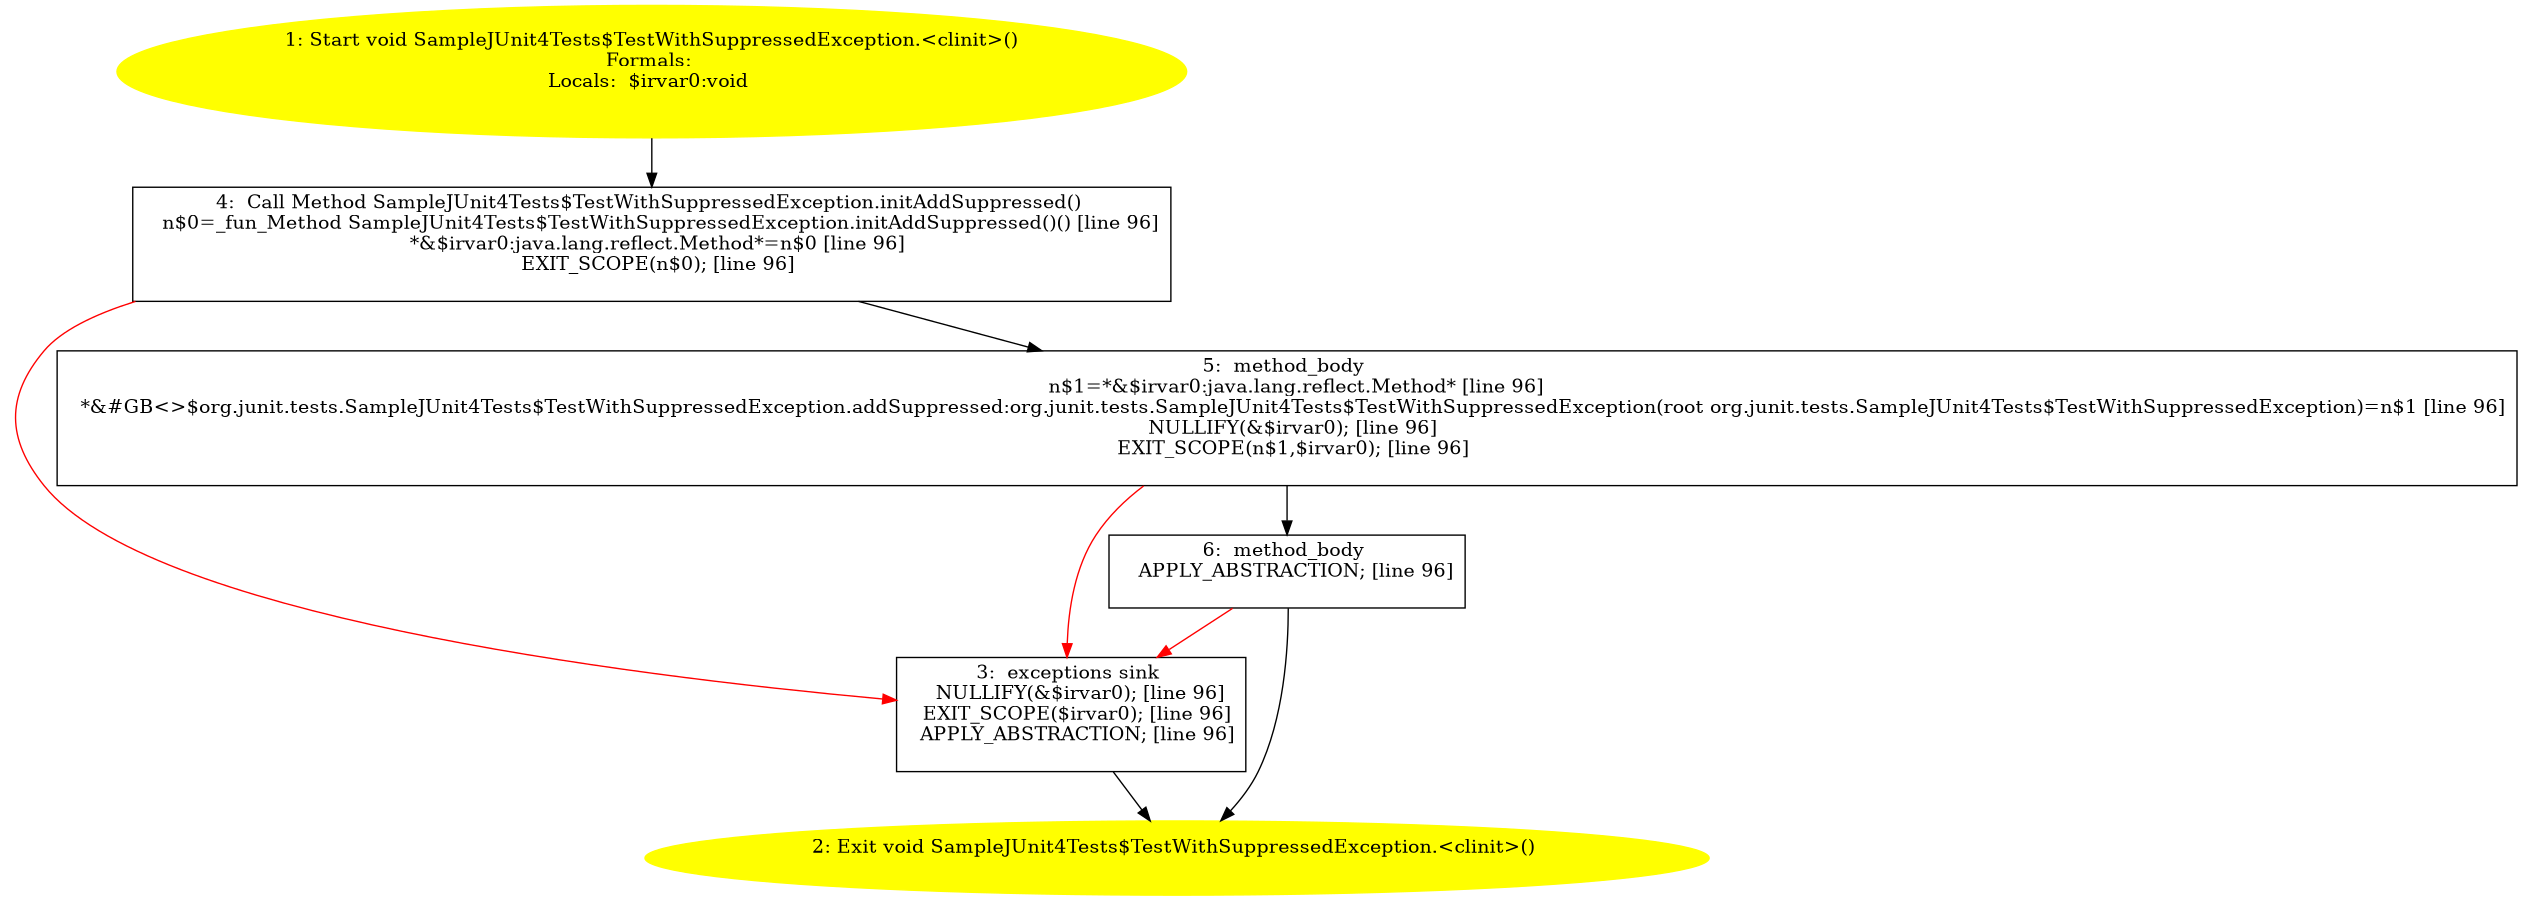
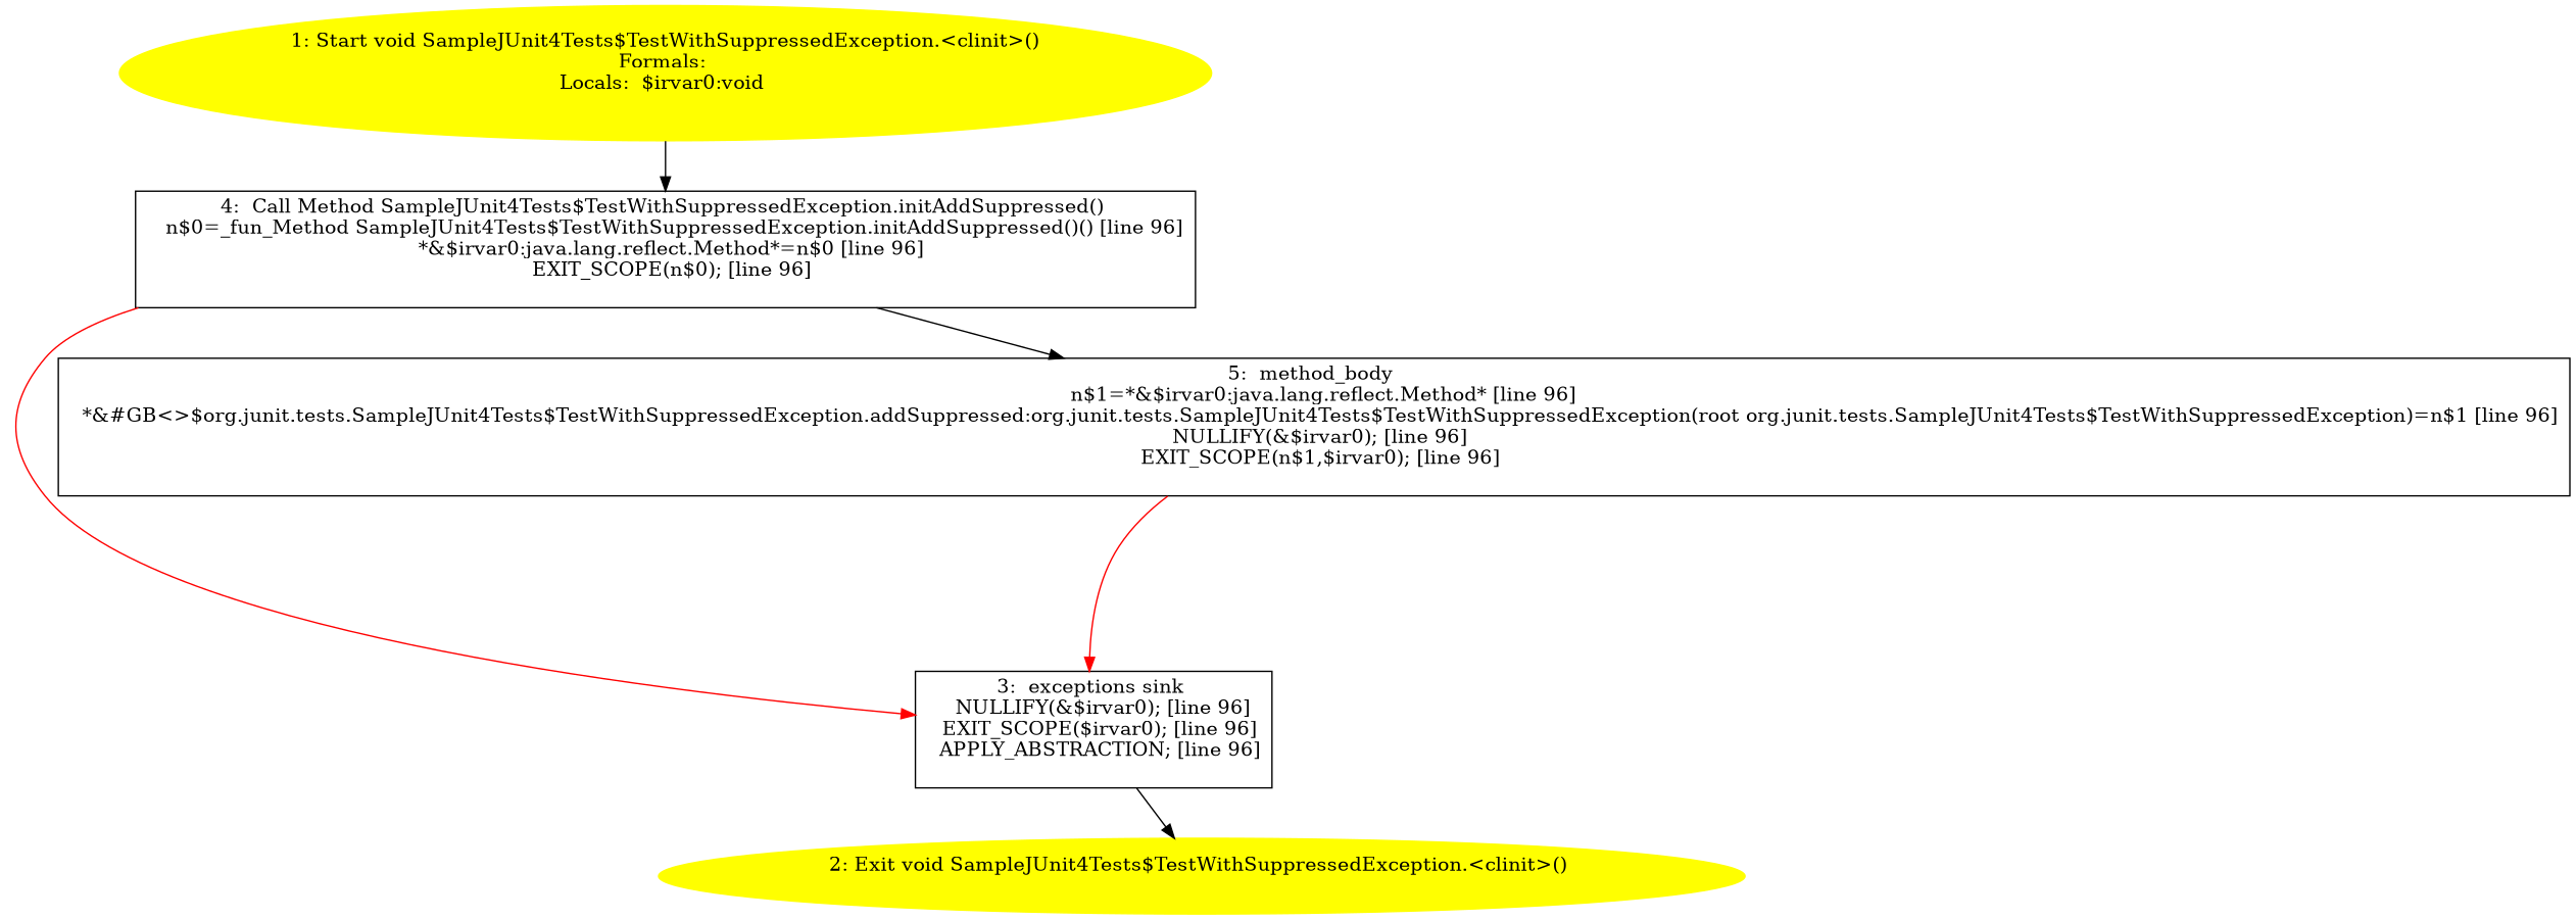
  digraph {
    node [shape=box]
    n1 [color=yellow label="1: Start void SampleJUnit4Tests$TestWithSuppressedException.<clinit>()\nFormals: \nLocals:  $irvar0:void \n  " style=filled shape=""]
    n2 [label="4:  Call Method SampleJUnit4Tests$TestWithSuppressedException.initAddSuppressed() \n   n$0=_fun_Method SampleJUnit4Tests$TestWithSuppressedException.initAddSuppressed()() [line 96]\n  *&$irvar0:java.lang.reflect.Method*=n$0 [line 96]\n  EXIT_SCOPE(n$0); [line 96]\n "]
    n3 [label="3:  exceptions sink \n   NULLIFY(&$irvar0); [line 96]\n  EXIT_SCOPE($irvar0); [line 96]\n  APPLY_ABSTRACTION; [line 96]\n "]
    n4 [label="5:  method_body \n   n$1=*&$irvar0:java.lang.reflect.Method* [line 96]\n  *&#GB<>$org.junit.tests.SampleJUnit4Tests$TestWithSuppressedException.addSuppressed:org.junit.tests.SampleJUnit4Tests$TestWithSuppressedException(root org.junit.tests.SampleJUnit4Tests$TestWithSuppressedException)=n$1 [line 96]\n  NULLIFY(&$irvar0); [line 96]\n  EXIT_SCOPE(n$1,$irvar0); [line 96]\n "]
    n5 [color=yellow label="2: Exit void SampleJUnit4Tests$TestWithSuppressedException.<clinit>() \n  " style=filled shape=""]
-   n6 [label="6:  method_body \n   APPLY_ABSTRACTION; [line 96]\n "]
    n1 -> n2
    n2 -> n3 [color=red]
    n2 -> n4
    n3 -> n5
    n4 -> n3 [color=red]
-   n4 -> n6
-   n6 -> n3 [color=red]
-   n6 -> n5
  }
